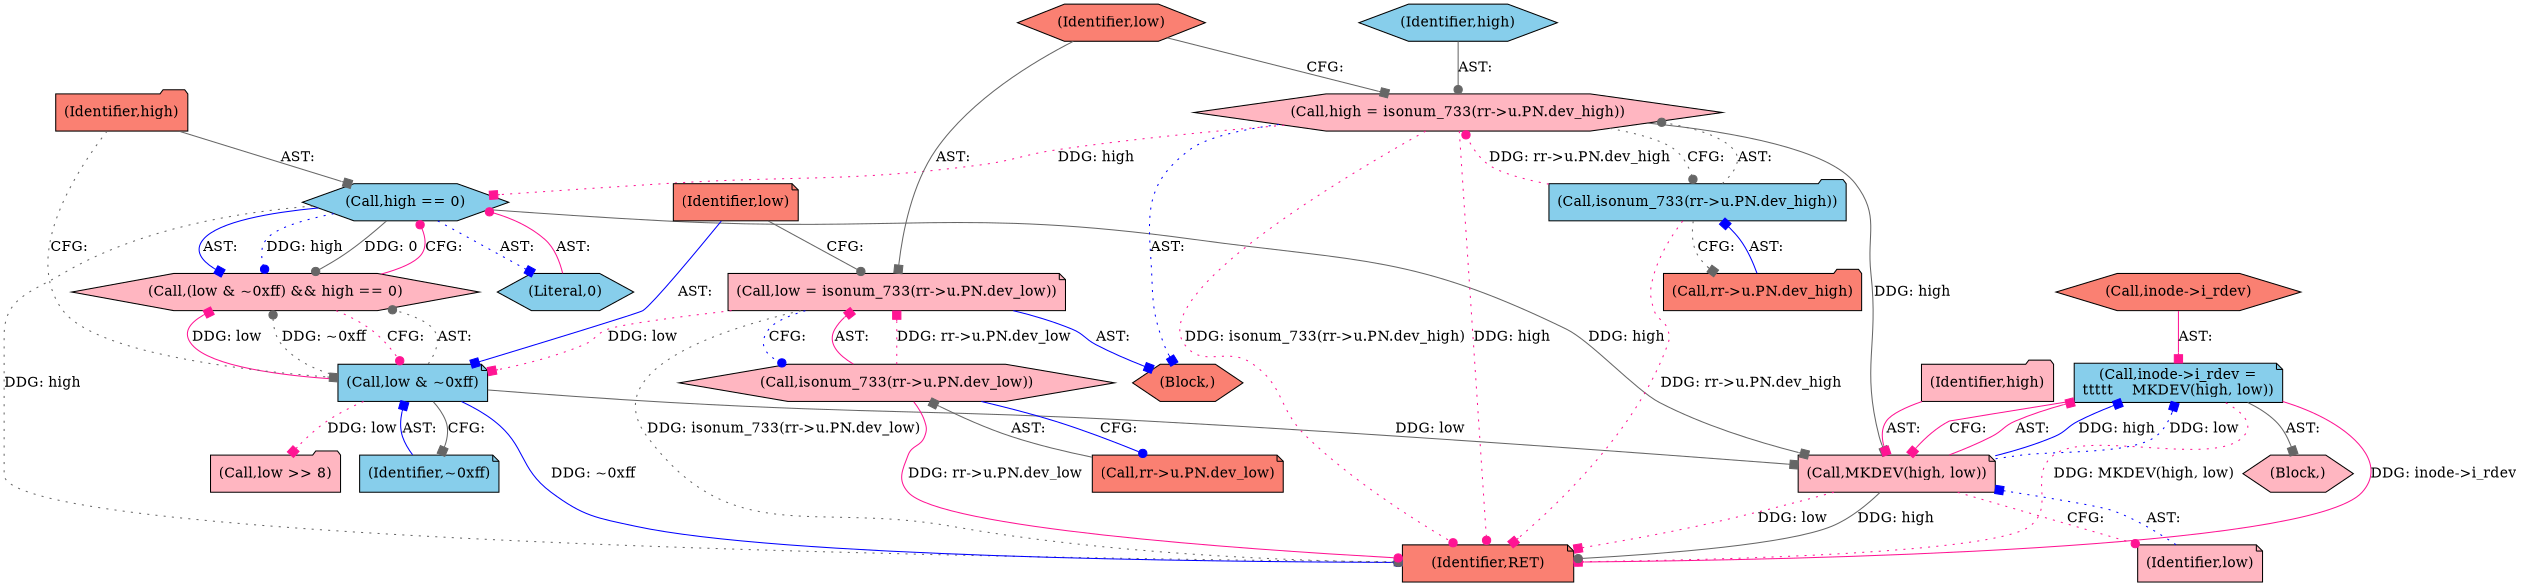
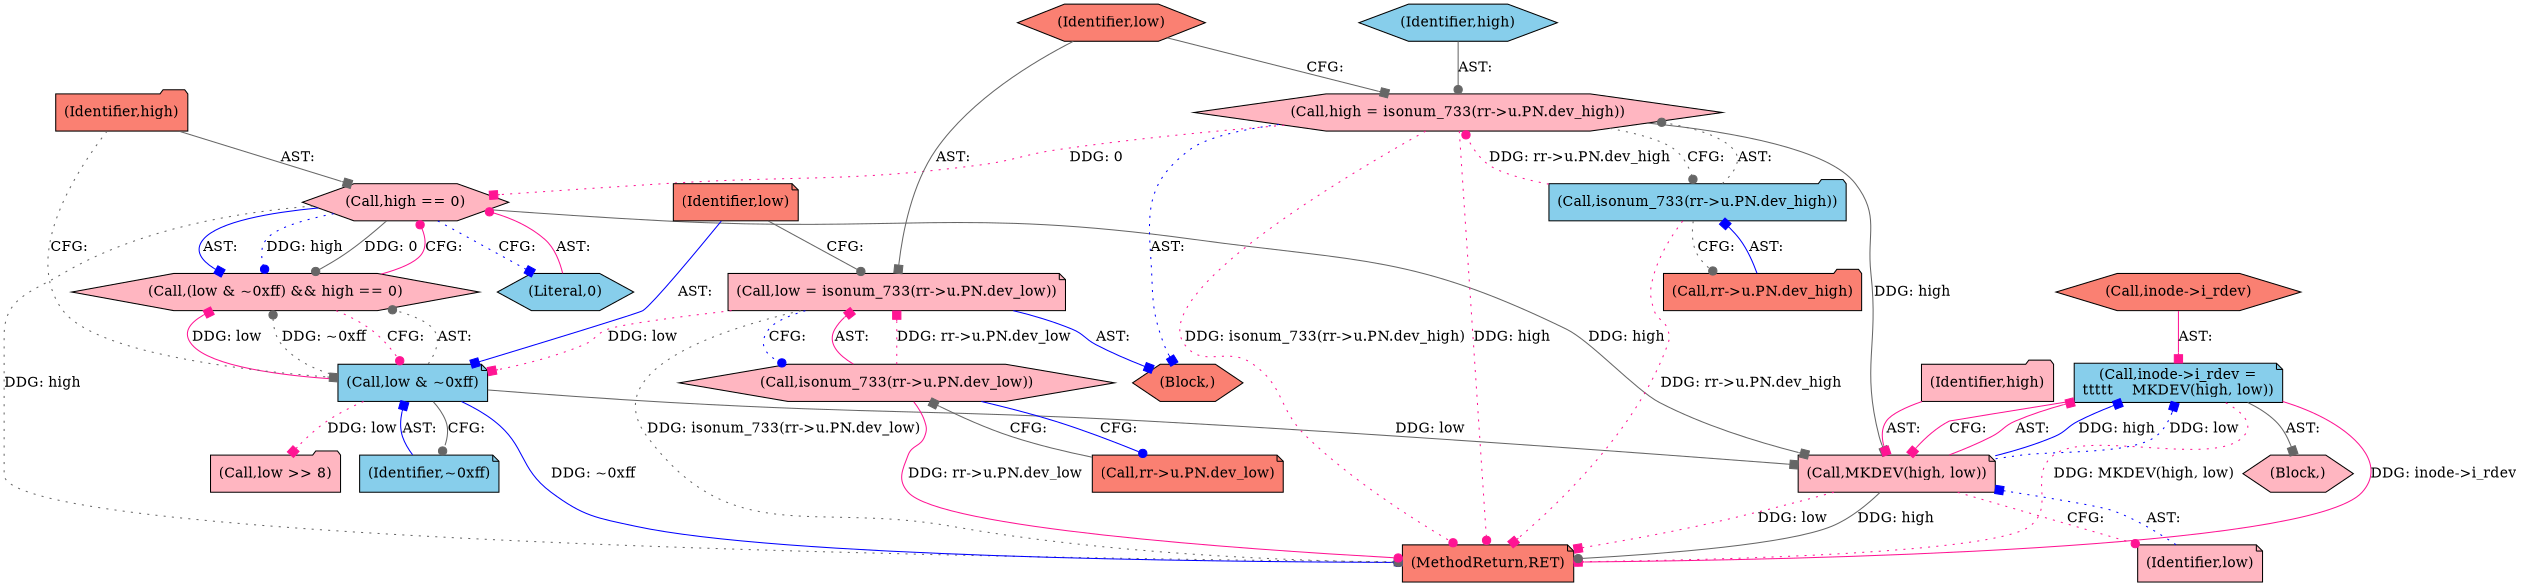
  digraph {
    node [fillcolor=lightpink shape=hexagon style=filled]
    edge [arrowhead=box color=deeppink style=solid]
    n1 [fillcolor=skyblue label="(Call,inode->i_rdev =\n\t\t\t\t\t    MKDEV(high, low))" shape=note]
    n2 [label="(Call,MKDEV(high, low))" shape=note]
-   n3 [fillcolor=salmon label="(Identifier,RET)" shape=note]
+   n3 [fillcolor=salmon label="(MethodReturn,RET)" shape=note]
    n4 [label="(Block,)"]
    n5 [label="(Identifier,low)" shape=note]
-   n6 [fillcolor=skyblue label="(Call,high == 0)"]
+   n6 [label="(Call,high == 0)"]
    n7 [label="(Call,(low & ~0xff) && high == 0)"]
    n8 [fillcolor=skyblue label="(Literal,0)"]
    n9 [fillcolor=skyblue label="(Call,low & ~0xff)" shape=note]
    n10 [label="(Call,high = isonum_733(rr->u.PN.dev_high))"]
    n11 [fillcolor=skyblue label="(Call,isonum_733(rr->u.PN.dev_high))" shape=folder]
    n12 [fillcolor=salmon label="(Block,)"]
    n13 [fillcolor=salmon label="(Call,rr->u.PN.dev_high)" shape=folder]
    n14 [label="(Call,low >> 8)" shape=folder]
    n15 [fillcolor=skyblue label="(Identifier,~0xff)" shape=note]
    n16 [label="(Call,low = isonum_733(rr->u.PN.dev_low))" shape=note]
    n17 [label="(Call,isonum_733(rr->u.PN.dev_low))"]
    n18 [fillcolor=salmon label="(Call,rr->u.PN.dev_low)" shape=note]
    n19 [fillcolor=salmon label="(Identifier,low)"]
    n20 [fillcolor=skyblue label="(Identifier,high)"]
    n21 [fillcolor=salmon label="(Identifier,low)" shape=note]
    n22 [label="(Identifier,high)" shape=folder]
    n23 [fillcolor=salmon label="(Call,inode->i_rdev)"]
    n24 [fillcolor=salmon label="(Identifier,high)" shape=folder]
    n1 -> n2 [label="CFG: "]
    n1 -> n3 [label="DDG: inode->i_rdev"]
    n1 -> n3 [arrowhead=dot label="DDG: MKDEV(high, low)" style=dotted]
    n1 -> n4 [color=gray40 label="AST: "]
    n2 -> n1 [label="AST: "]
    n2 -> n1 [color=blue label="DDG: high"]
    n2 -> n1 [color=blue label="DDG: low" style=dotted]
    n2 -> n3 [label="DDG: low" style=dotted]
    n2 -> n3 [arrowhead=dot color=gray40 label="DDG: high"]
    n2 -> n5 [arrowhead=dot label="CFG: " style=dotted]
    n5 -> n2 [color=blue label="AST: " style=dotted]
    n6 -> n2 [color=gray40 label="DDG: high"]
    n6 -> n3 [color=gray40 label="DDG: high" style=dotted]
    n6 -> n7 [color=blue label="AST: "]
    n6 -> n7 [arrowhead=dot color=blue label="DDG: high" style=dotted]
    n6 -> n7 [arrowhead=dot color=gray40 label="DDG: 0"]
-   n6 -> n8 [color=blue label="AST: " style=dotted]
+   n6 -> n8 [color=blue label="CFG: " style=dotted]
    n7 -> n6 [arrowhead=dot label="CFG: "]
    n7 -> n9 [arrowhead=dot label="CFG: " style=dotted]
    n8 -> n6 [arrowhead=dot label="AST: "]
    n9 -> n2 [color=gray40 label="DDG: low"]
    n9 -> n3 [arrowhead=dot color=blue label="DDG: ~0xff"]
    n9 -> n7 [arrowhead=dot color=gray40 label="AST: " style=dotted]
    n9 -> n7 [label="DDG: low"]
    n9 -> n7 [arrowhead=dot color=gray40 label="DDG: ~0xff" style=dotted]
    n9 -> n14 [label="DDG: low" style=dotted]
-   n9 -> n15 [color=gray40 label="CFG: "]
+   n9 -> n15 [arrowhead=dot color=gray40 label="CFG: "]
    n10 -> n2 [color=gray40 label="DDG: high"]
    n10 -> n3 [arrowhead=dot label="DDG: isonum_733(rr->u.PN.dev_high)" style=dotted]
    n10 -> n3 [arrowhead=dot label="DDG: high" style=dotted]
-   n10 -> n6 [label="DDG: high" style=dotted]
+   n10 -> n6 [label="DDG: 0" style=dotted]
    n10 -> n11 [arrowhead=dot color=gray40 label="CFG: " style=dotted]
    n10 -> n12 [color=blue label="AST: " style=dotted]
    n11 -> n3 [label="DDG: rr->u.PN.dev_high" style=dotted]
    n11 -> n10 [arrowhead=dot color=gray40 label="AST: " style=dotted]
    n11 -> n10 [arrowhead=dot label="DDG: rr->u.PN.dev_high" style=dotted]
-   n11 -> n13 [color=gray40 label="CFG: " style=dotted]
+   n11 -> n13 [arrowhead=dot color=gray40 label="CFG: " style=dotted]
    n13 -> n11 [color=blue label="AST: "]
    n15 -> n9 [color=blue label="AST: "]
    n16 -> n3 [arrowhead=dot color=gray40 label="DDG: isonum_733(rr->u.PN.dev_low)" style=dotted]
    n16 -> n9 [label="DDG: low" style=dotted]
    n16 -> n12 [color=blue label="AST: "]
    n16 -> n17 [arrowhead=dot color=blue label="CFG: " style=dotted]
    n17 -> n3 [arrowhead=dot label="DDG: rr->u.PN.dev_low"]
    n17 -> n16 [label="AST: "]
    n17 -> n16 [label="DDG: rr->u.PN.dev_low" style=dotted]
    n17 -> n18 [arrowhead=dot color=blue label="CFG: "]
-   n18 -> n17 [color=gray40 label="AST: "]
+   n18 -> n17 [color=gray40 label="CFG: "]
    n19 -> n10 [color=gray40 label="CFG: "]
    n19 -> n16 [color=gray40 label="AST: "]
    n20 -> n10 [arrowhead=dot color=gray40 label="AST: "]
    n21 -> n9 [color=blue label="AST: "]
    n21 -> n16 [arrowhead=dot color=gray40 label="CFG: "]
    n22 -> n2 [label="AST: "]
    n23 -> n1 [label="AST: "]
    n24 -> n6 [color=gray40 label="AST: "]
    n24 -> n9 [color=gray40 label="CFG: " style=dotted]
  }
